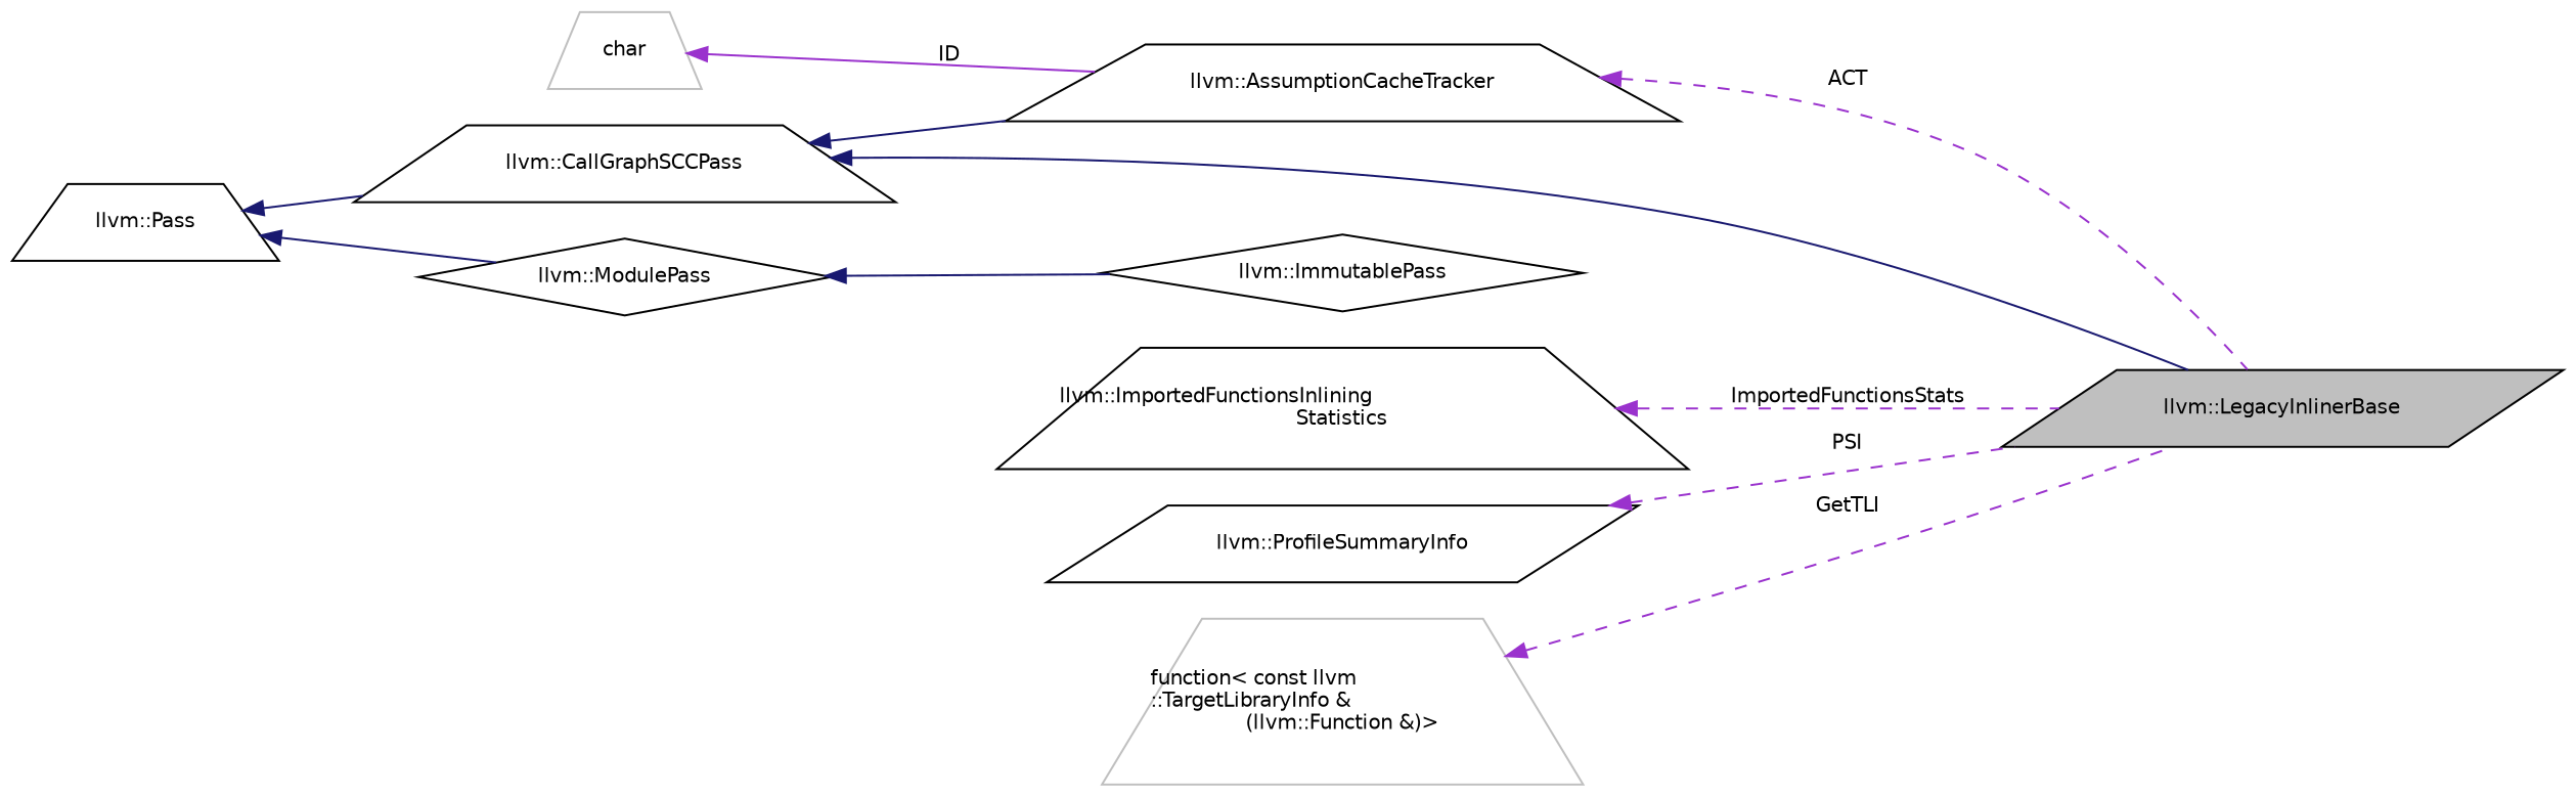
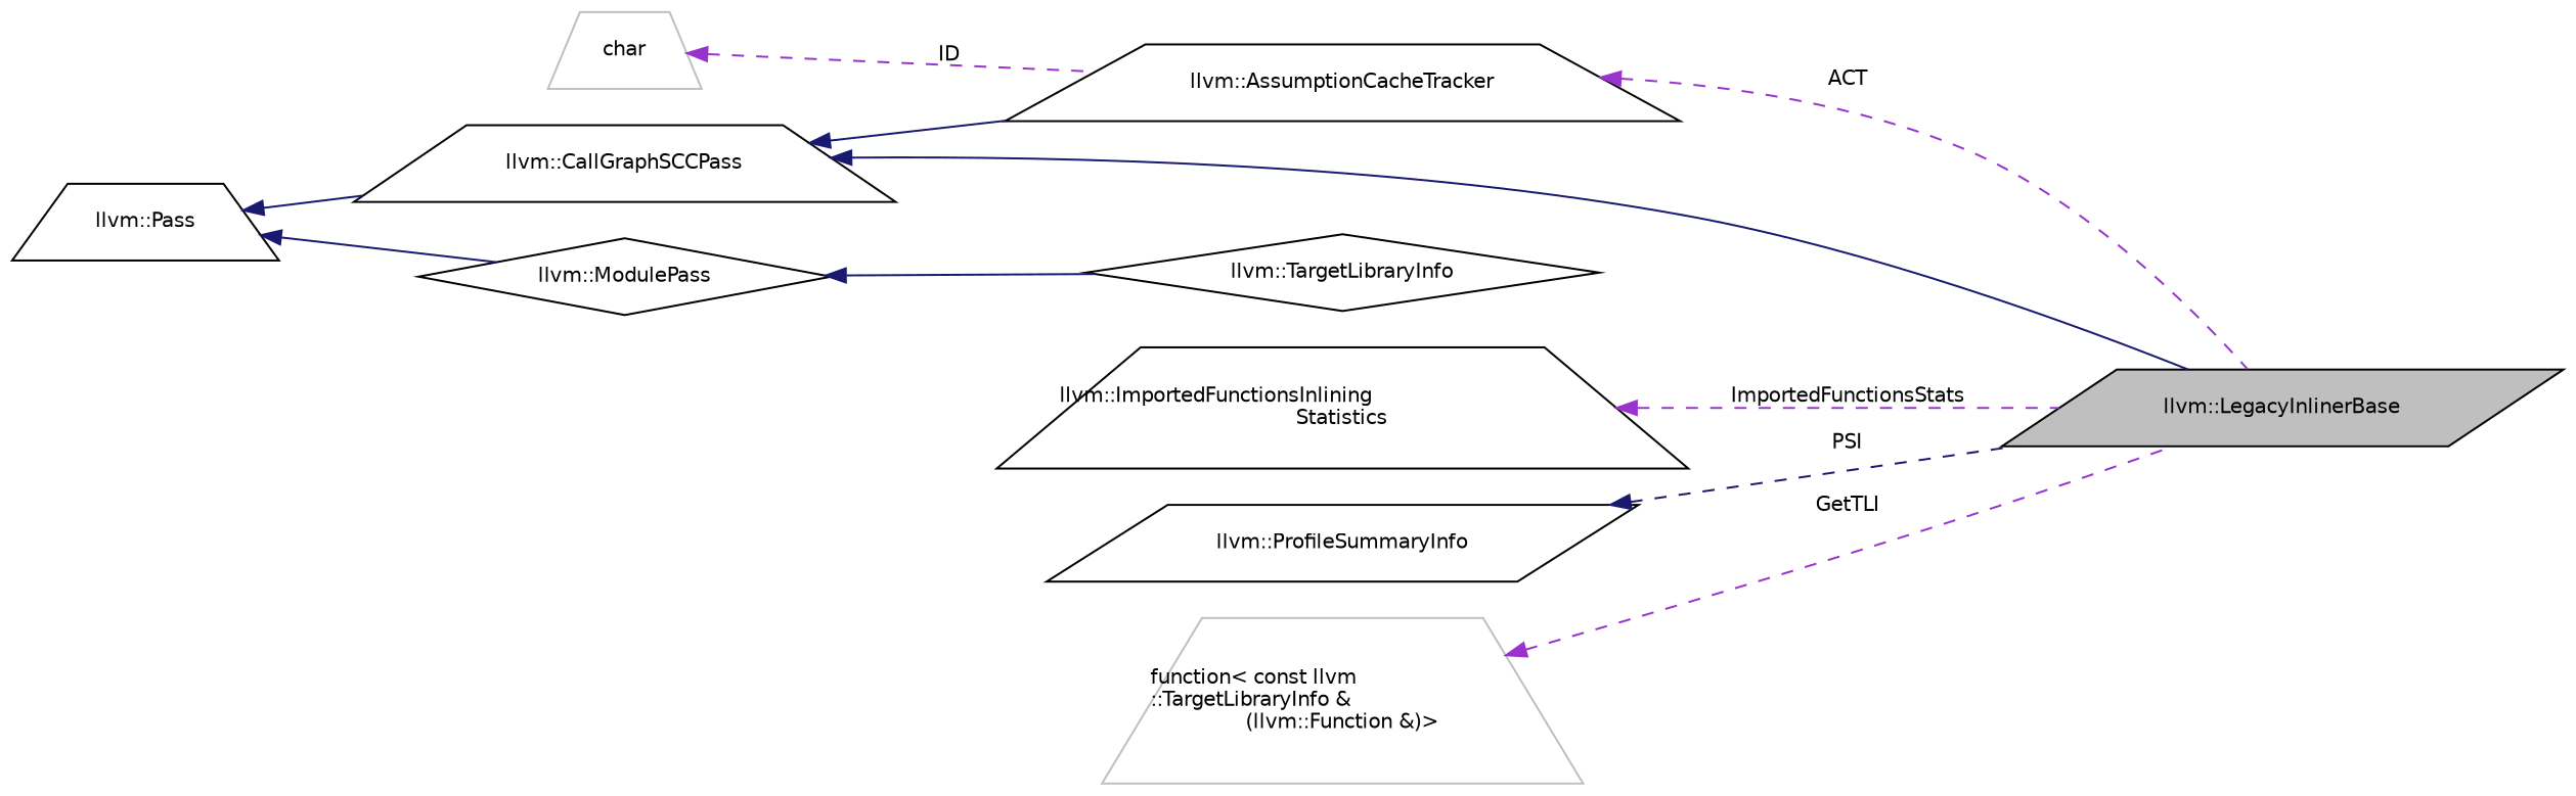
  digraph {
    rankdir=LR
    node [color=black fontname=Helvetica fontsize=10 shape=trapezium]
    edge [color=midnightblue dir=back fontname=Helvetica fontsize=10 labelfontname=Helvetica labelfontsize=10 style=solid]
    n1 [fillcolor=grey75 fontcolor=black height=0.2 label="llvm::LegacyInlinerBase" shape=parallelogram style=filled width=0.4]
    n2 [height=0.2 label="llvm::CallGraphSCCPass" width=0.4]
    n3 [height=0.2 label="llvm::AssumptionCacheTracker" width=0.4]
    n4 [height=0.2 label="llvm::Pass" width=0.4]
    n5 [height=0.2 label="llvm::ModulePass" shape=diamond width=0.4]
-   n6 [height=0.2 label="llvm::ImmutablePass" shape=diamond width=0.4]
+   n6 [height=0.2 label="llvm::TargetLibraryInfo" shape=diamond width=0.4]
    n7 [height=0.2 label="llvm::ImportedFunctionsInlining\lStatistics" width=0.4]
    n8 [height=0.2 label="llvm::ProfileSummaryInfo" shape=parallelogram width=0.4]
    n9 [color=grey75 height=0.2 label="function\< const llvm\l::TargetLibraryInfo &\l(llvm::Function &)\>" width=0.4]
    n10 [color=grey75 height=0.2 label=char width=0.4]
    n2 -> n1
    n2 -> n3
    n3 -> n1 [color=darkorchid3 label=" ACT" style=dashed]
    n4 -> n2
    n4 -> n5
    n5 -> n6
    n7 -> n1 [color=darkorchid3 label=" ImportedFunctionsStats" style=dashed]
-   n8 -> n1 [color=darkorchid3 label=" PSI" style=dashed]
+   n8 -> n1 [label=" PSI" style=dashed]
    n9 -> n1 [color=darkorchid3 label=" GetTLI" style=dashed]
-   n10 -> n3 [color=darkorchid3 label=" ID"]
+   n10 -> n3 [color=darkorchid3 label=" ID" style=dashed]
  }
